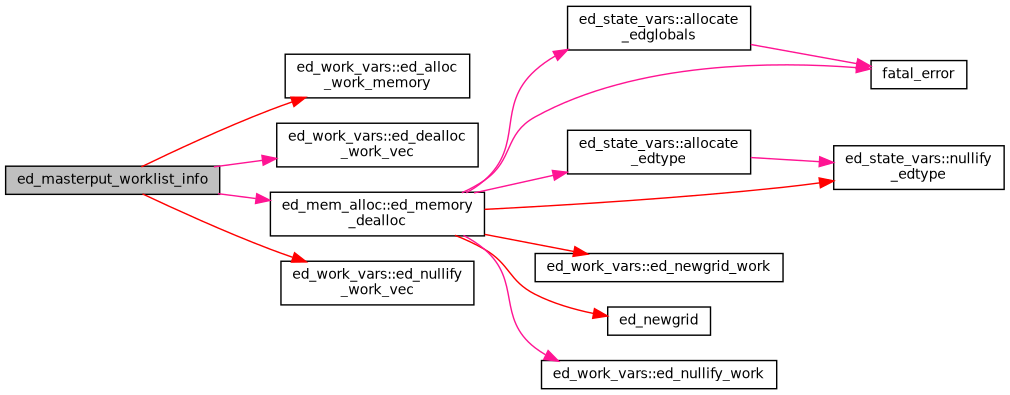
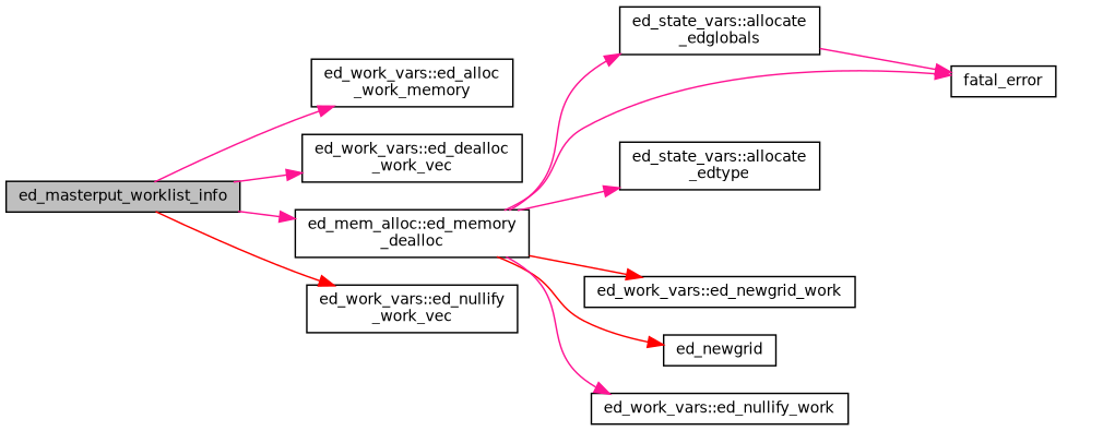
  digraph {
    rankdir=LR
    node [color=black fillcolor=white fontname=Helvetica fontsize=10 shape=record style=filled]
    edge [color=deeppink fontname=Helvetica fontsize=10 labelfontname=Helvetica labelfontsize=10 style=solid]
    n1 [fillcolor=grey75 fontcolor=black height=0.2 label=ed_masterput_worklist_info width=0.4]
    n2 [height=0.2 label="ed_work_vars::ed_alloc\l_work_memory" width=0.4]
    n3 [height=0.2 label="ed_work_vars::ed_dealloc\l_work_vec" width=0.4]
    n4 [height=0.2 label="ed_mem_alloc::ed_memory\l_dealloc" width=0.4]
    n5 [height=0.2 label="ed_work_vars::ed_nullify\l_work_vec" width=0.4]
    n6 [height=0.2 label="ed_state_vars::allocate\l_edglobals" width=0.4]
    n7 [height=0.2 label=fatal_error width=0.4]
    n8 [height=0.2 label="ed_state_vars::allocate\l_edtype" width=0.4]
-   n9 [height=0.2 label="ed_state_vars::nullify\l_edtype" width=0.4]
    n10 [height=0.2 label="ed_work_vars::ed_newgrid_work" width=0.4]
    n11 [height=0.2 label=ed_newgrid width=0.4]
    n12 [height=0.2 label="ed_work_vars::ed_nullify_work" width=0.4]
-   n1 -> n2 [color=red]
+   n1 -> n2
    n1 -> n3
    n1 -> n4
    n1 -> n5 [color=red]
    n4 -> n6
    n4 -> n7
    n4 -> n8
-   n4 -> n9 [color=red]
    n4 -> n10 [color=red]
    n4 -> n11 [color=red]
    n4 -> n12
    n6 -> n7
-   n8 -> n9
  }
